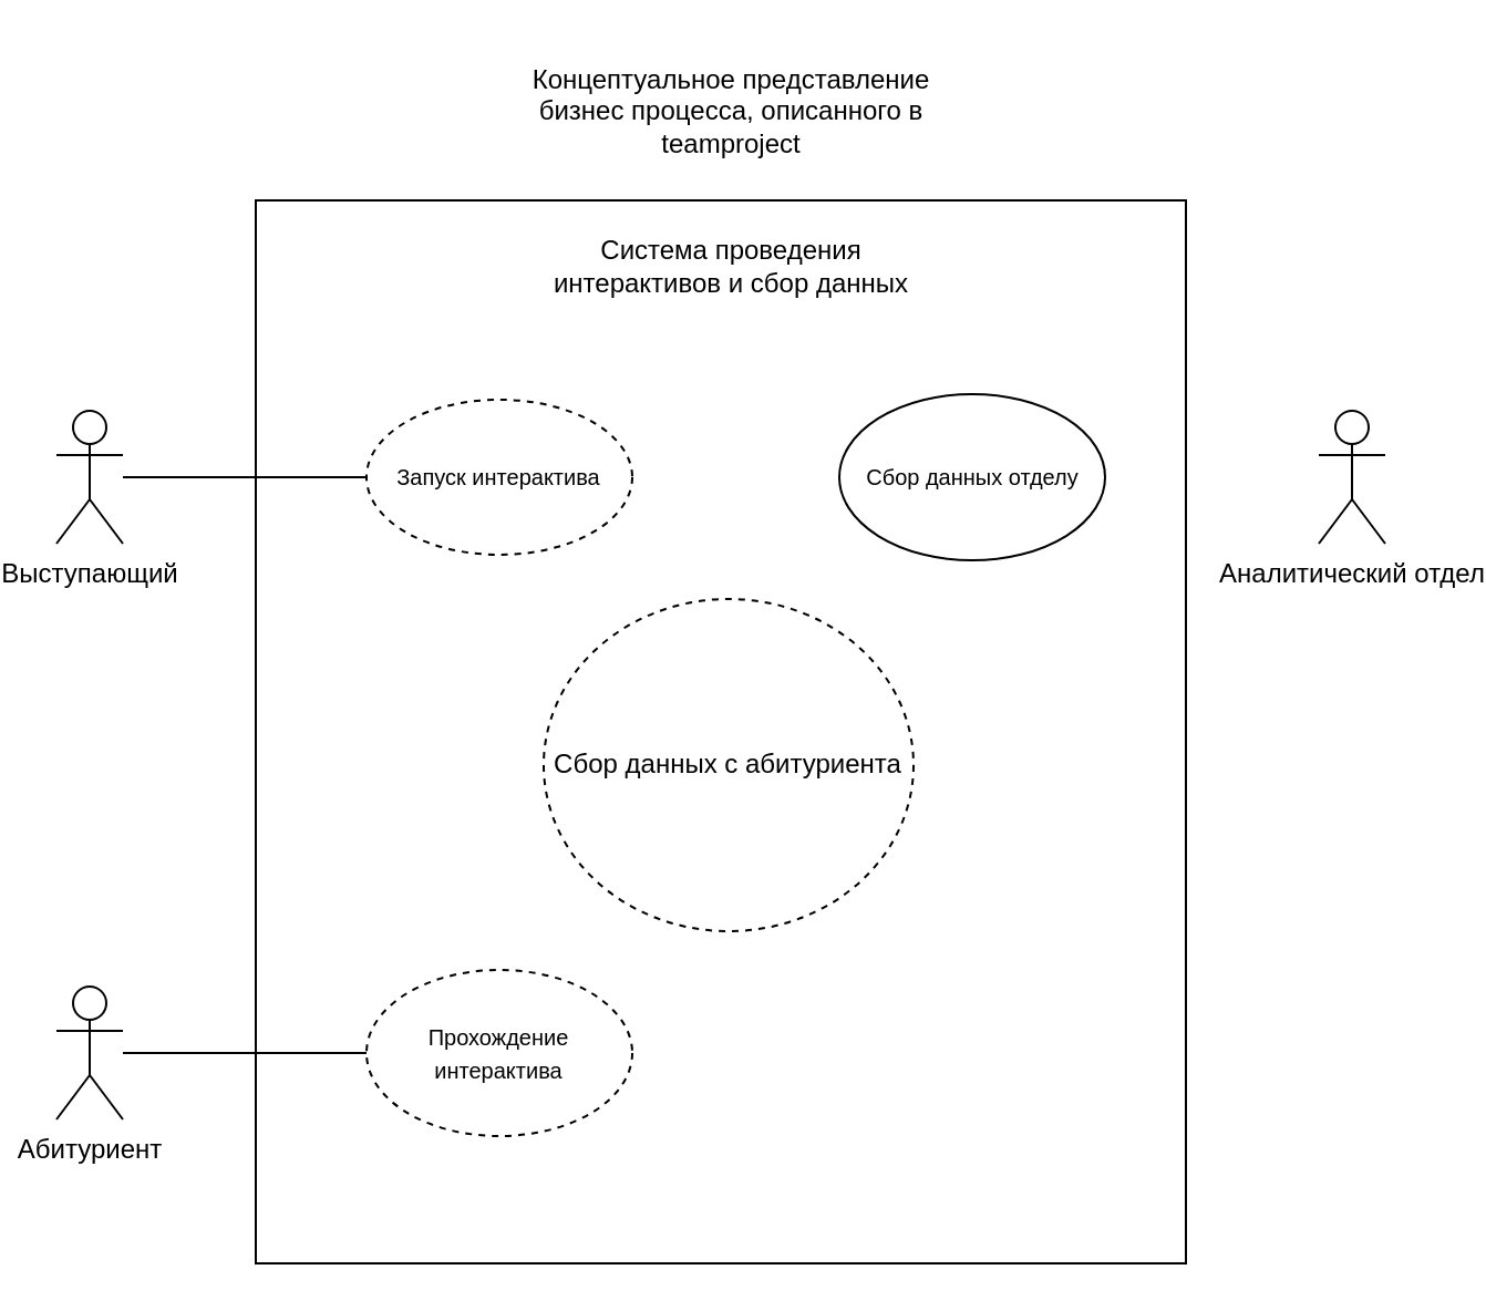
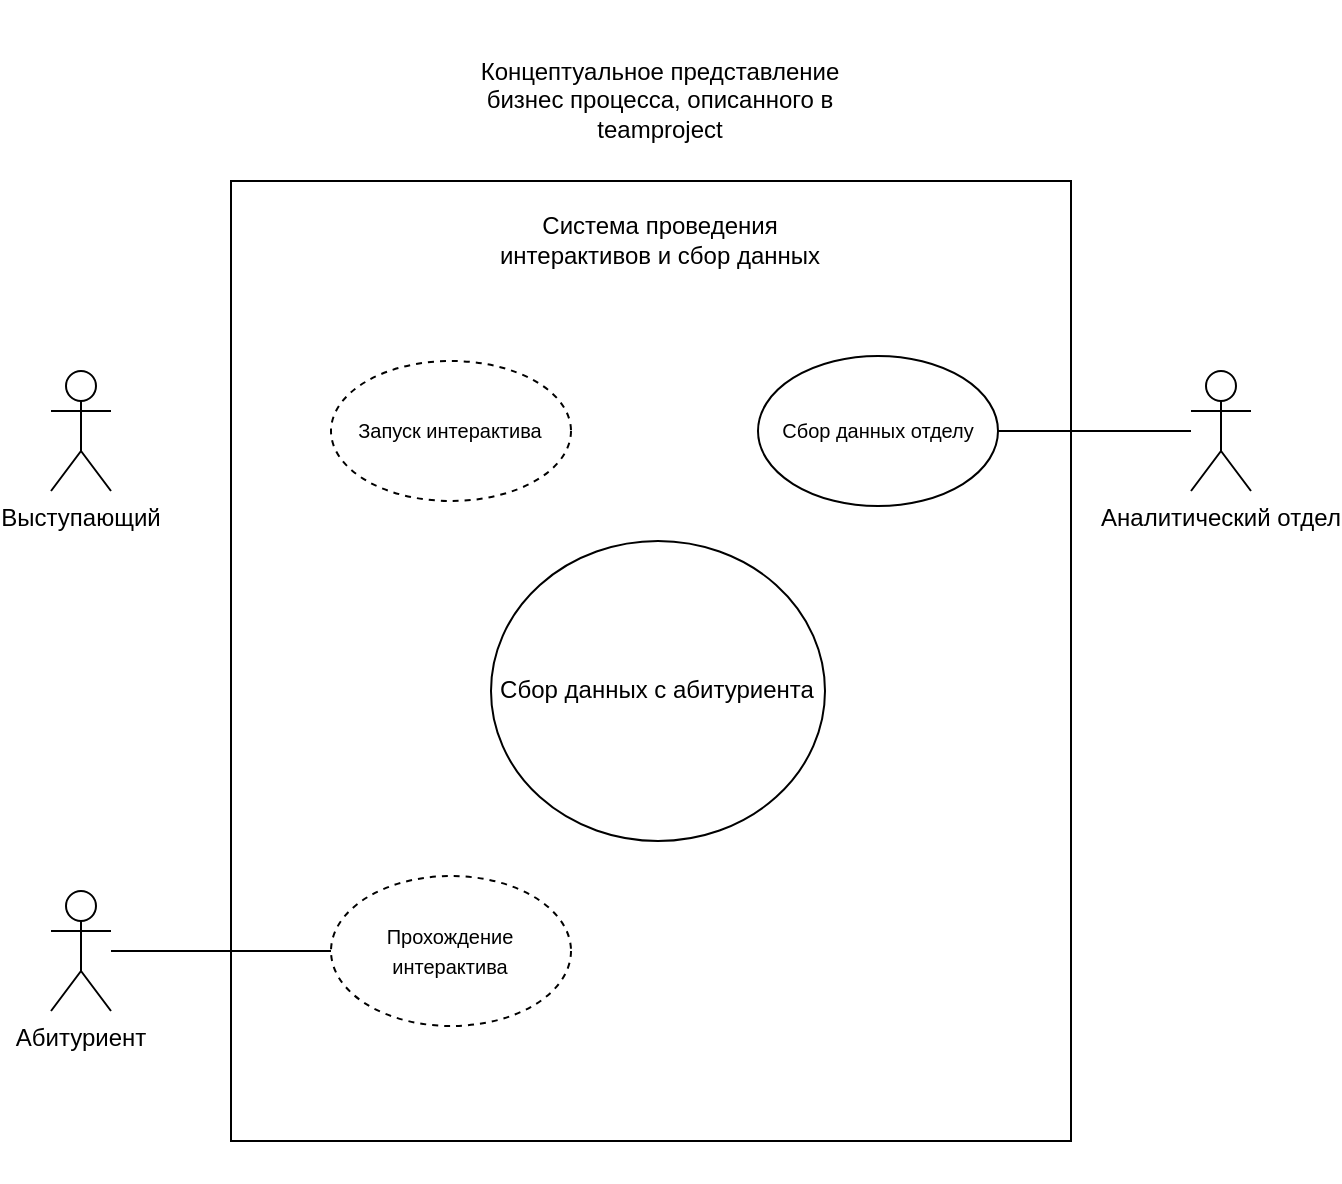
  <mxCell id="0" />
  <mxCell id="1" parent="0" />
  <mxCell id="2" value="" style="rounded=0;whiteSpace=wrap;html=1;" parent="1" vertex="1"><mxGeometry x="110" y="90" width="420" height="480" as="geometry" /></mxCell>
  <mxCell id="3" value="Выступающий" style="shape=umlActor;verticalLabelPosition=bottom;verticalAlign=top;html=1;outlineConnect=0;" parent="1" vertex="1"><mxGeometry x="20" y="185" width="30" height="60" as="geometry" /></mxCell>
  <mxCell id="4" value="Абитуриент" style="shape=umlActor;verticalLabelPosition=bottom;verticalAlign=top;html=1;outlineConnect=0;" parent="1" vertex="1"><mxGeometry x="20" y="445" width="30" height="60" as="geometry" /></mxCell>
  <mxCell id="5" value="Аналитический отдел" style="shape=umlActor;verticalLabelPosition=bottom;verticalAlign=top;html=1;outlineConnect=0;" parent="1" vertex="1"><mxGeometry x="590" y="185" width="30" height="60" as="geometry" /></mxCell>
  <mxCell id="6" value="Концептуальное представление бизнес процесса, описанного в teamproject" style="text;html=1;align=center;verticalAlign=middle;whiteSpace=wrap;rounded=0;" parent="1" vertex="1"><mxGeometry x="230" y="20" width="190" height="60" as="geometry" /></mxCell>
  <mxCell id="7" value="&lt;font size=&quot;1&quot;&gt;Запуск интерактива&lt;/font&gt;" style="ellipse;whiteSpace=wrap;html=1;dashed=1;" parent="1" vertex="1"><mxGeometry x="160" y="180" width="120" height="70" as="geometry" /></mxCell>
  <mxCell id="8" value="&lt;font style=&quot;font-size: 10px;&quot;&gt;Прохождение интерактива&lt;/font&gt;" style="ellipse;whiteSpace=wrap;html=1;dashed=1;" parent="1" vertex="1"><mxGeometry x="160" y="437.5" width="120" height="75" as="geometry" /></mxCell>
- <mxCell id="9" value="" style="endArrow=none;html=1;rounded=0;entryX=0;entryY=0.5;entryDx=0;entryDy=0;" parent="1" source="3" target="7" edge="1"><mxGeometry width="50" height="50" relative="1" as="geometry"><mxPoint x="70" y="230" as="sourcePoint" /><mxPoint x="120" y="180" as="targetPoint" /></mxGeometry></mxCell>
  <mxCell id="10" value="" style="endArrow=none;html=1;rounded=0;" parent="1" source="4" target="8" edge="1"><mxGeometry width="50" height="50" relative="1" as="geometry"><mxPoint x="50" y="480" as="sourcePoint" /><mxPoint x="100" y="430" as="targetPoint" /></mxGeometry></mxCell>
  <mxCell id="11" value="&lt;font size=&quot;1&quot;&gt;Сбор данных отделу&lt;/font&gt;" style="ellipse;whiteSpace=wrap;html=1;" parent="1" vertex="1"><mxGeometry x="373.5" y="177.5" width="120" height="75" as="geometry" /></mxCell>
+ <mxCell id="12" value="" style="endArrow=none;html=1;rounded=0;exitX=1;exitY=0.5;exitDx=0;exitDy=0;" parent="1" source="11" target="5" edge="1"><mxGeometry width="50" height="50" relative="1" as="geometry"><mxPoint x="420" y="360" as="sourcePoint" /><mxPoint x="470" y="310" as="targetPoint" /></mxGeometry></mxCell>
  <mxCell id="13" value="Система проведения интерактивов и сбор данных" style="text;html=1;align=center;verticalAlign=middle;whiteSpace=wrap;rounded=0;" parent="1" vertex="1"><mxGeometry x="240" y="100" width="170" height="40" as="geometry" /></mxCell>
- <mxCell id="14" value="&lt;font style=&quot;font-size: 12px;&quot;&gt;Сбор данных с абитуриента&lt;/font&gt;" style="ellipse;whiteSpace=wrap;html=1;dashed=1;" parent="1" vertex="1"><mxGeometry x="240" y="270" width="167" height="150" as="geometry" /></mxCell>
+ <mxCell id="14" value="&lt;font style=&quot;font-size: 12px;&quot;&gt;Сбор данных с абитуриента&lt;/font&gt;" style="ellipse;whiteSpace=wrap;html=1;" parent="1" vertex="1"><mxGeometry x="240" y="270" width="167" height="150" as="geometry" /></mxCell>
